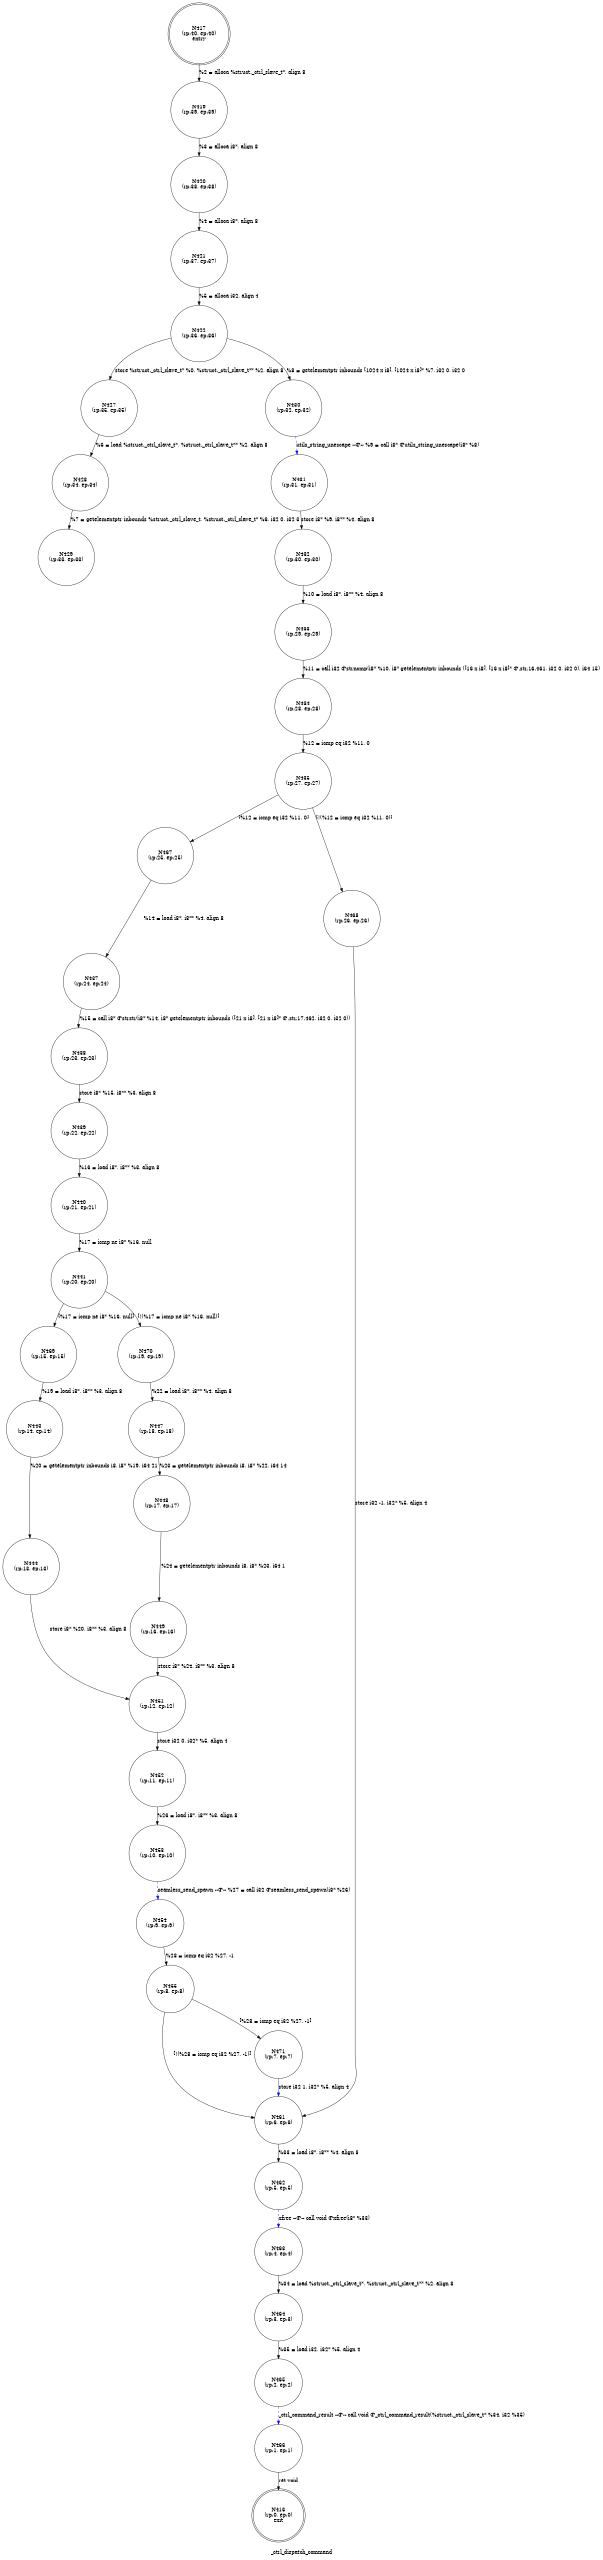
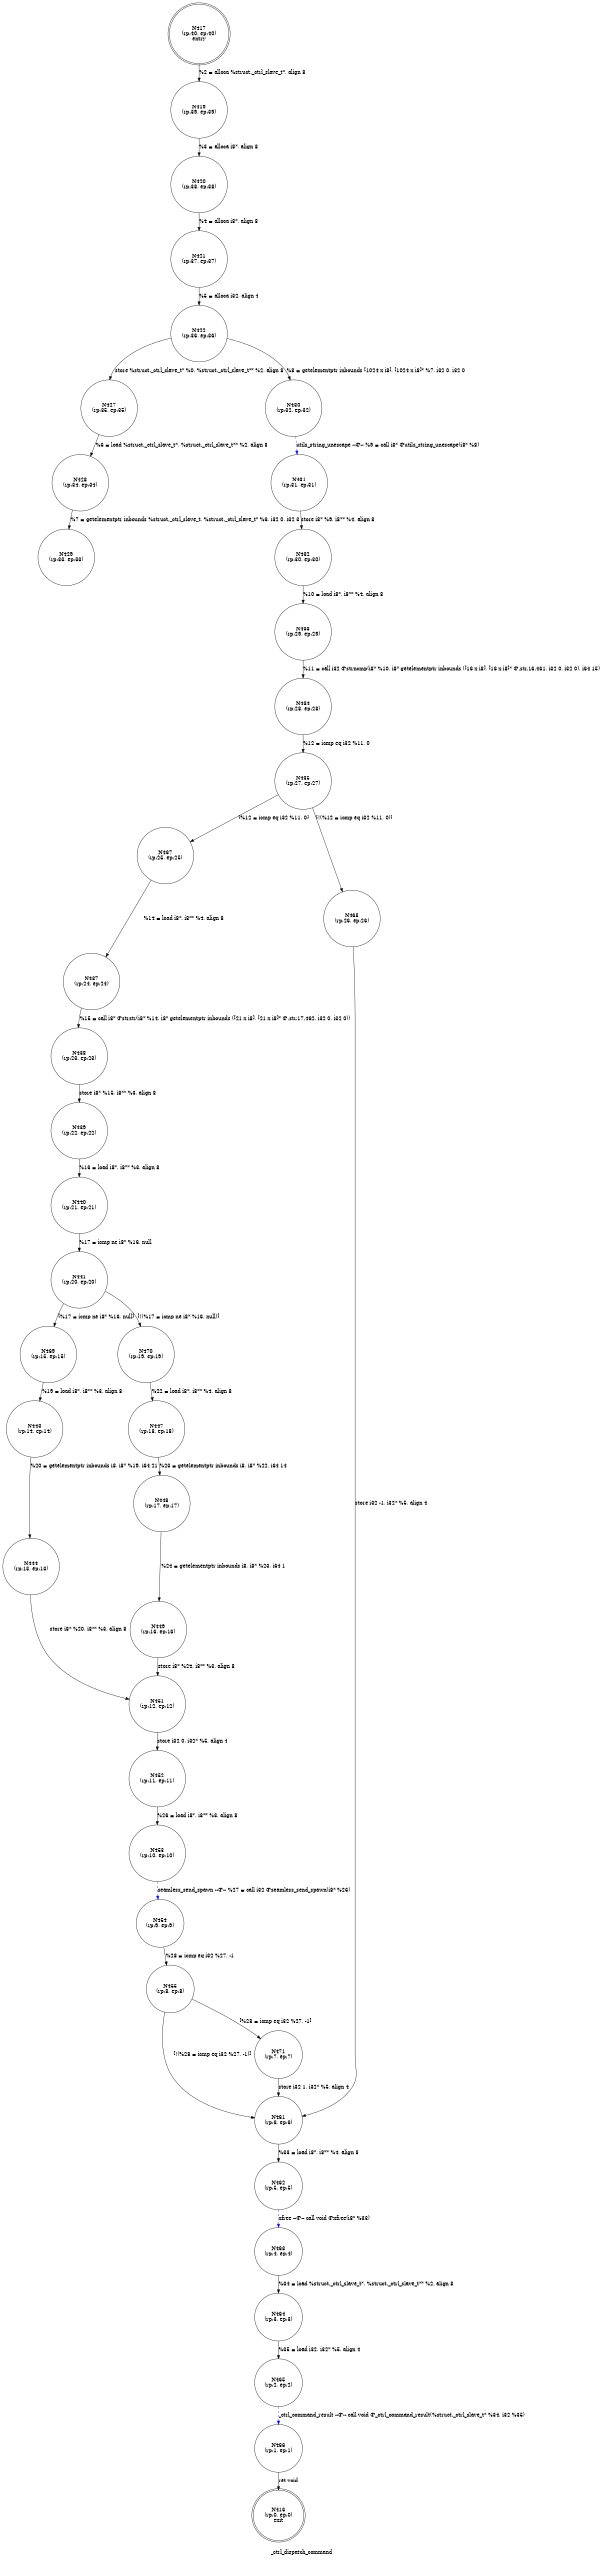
  digraph {
    label=_ctrl_dispatch_command
    node [shape=circle]
    n1 [label="N416\n(rp:0, ep:0)\nexit" shape=doublecircle]
    n2 [label="N417\n(rp:40, ep:40)\nentry" shape=doublecircle]
    n3 [label="N419\n(rp:39, ep:39)"]
    n4 [label="N420\n(rp:38, ep:38)"]
    n5 [label="N421\n(rp:37, ep:37)"]
    n6 [label="N422\n(rp:36, ep:36)"]
    n7 [label="N427\n(rp:35, ep:35)"]
    n8 [label="N430\n(rp:32, ep:32)"]
    n9 [label="N428\n(rp:34, ep:34)"]
    n10 [label="N429\n(rp:33, ep:33)"]
    n11 [label="N431\n(rp:31, ep:31)"]
    n12 [label="N432\n(rp:30, ep:30)"]
    n13 [label="N433\n(rp:29, ep:29)"]
    n14 [label="N434\n(rp:28, ep:28)"]
    n15 [label="N435\n(rp:27, ep:27)"]
    n16 [label="N467\n(rp:25, ep:25)"]
    n17 [label="N468\n(rp:26, ep:26)"]
    n18 [label="N437\n(rp:24, ep:24)"]
    n19 [label="N461\n(rp:6, ep:6)"]
    n20 [label="N438\n(rp:23, ep:23)"]
    n21 [label="N462\n(rp:5, ep:5)"]
    n22 [label="N439\n(rp:22, ep:22)"]
    n23 [label="N440\n(rp:21, ep:21)"]
    n24 [label="N441\n(rp:20, ep:20)"]
    n25 [label="N469\n(rp:15, ep:15)"]
    n26 [label="N470\n(rp:19, ep:19)"]
    n27 [label="N443\n(rp:14, ep:14)"]
    n28 [label="N447\n(rp:18, ep:18)"]
    n29 [label="N444\n(rp:13, ep:13)"]
    n30 [label="N448\n(rp:17, ep:17)"]
    n31 [label="N451\n(rp:12, ep:12)"]
    n32 [label="N452\n(rp:11, ep:11)"]
    n33 [label="N453\n(rp:10, ep:10)"]
    n34 [label="N449\n(rp:16, ep:16)"]
    n35 [label="N454\n(rp:9, ep:9)"]
    n36 [label="N455\n(rp:8, ep:8)"]
    n37 [label="N471\n(rp:7, ep:7)"]
    n38 [label="N463\n(rp:4, ep:4)"]
    n39 [label="N464\n(rp:3, ep:3)"]
    n40 [label="N465\n(rp:2, ep:2)"]
    n41 [label="N466\n(rp:1, ep:1)"]
    n2 -> n3 [label="%2 = alloca %struct._ctrl_slave_t*, align 8"]
    n3 -> n4 [label="%3 = alloca i8*, align 8"]
    n4 -> n5 [label="%4 = alloca i8*, align 8"]
    n5 -> n6 [label="%5 = alloca i32, align 4"]
    n6 -> n7 [label="store %struct._ctrl_slave_t* %0, %struct._ctrl_slave_t** %2, align 8"]
    n6 -> n8 [label="%8 = getelementptr inbounds [1024 x i8], [1024 x i8]* %7, i32 0, i32 0"]
    n7 -> n9 [label="%6 = load %struct._ctrl_slave_t*, %struct._ctrl_slave_t** %2, align 8"]
    n8 -> n11 [color=blue label="utils_string_unescape --@-- %9 = call i8* @utils_string_unescape(i8* %8)" style=dashed]
    n9 -> n10 [label="%7 = getelementptr inbounds %struct._ctrl_slave_t, %struct._ctrl_slave_t* %6, i32 0, i32 3"]
    n11 -> n12 [label="store i8* %9, i8** %4, align 8"]
    n12 -> n13 [label="%10 = load i8*, i8** %4, align 8"]
    n13 -> n14 [label="%11 = call i32 @strncmp(i8* %10, i8* getelementptr inbounds ([16 x i8], [16 x i8]* @.str.16.461, i32 0, i32 0), i64 15)"]
    n14 -> n15 [label="%12 = icmp eq i32 %11, 0"]
    n15 -> n16 [label="[%12 = icmp eq i32 %11, 0]"]
    n15 -> n17 [label="[!(%12 = icmp eq i32 %11, 0)]"]
    n16 -> n18 [label="%14 = load i8*, i8** %4, align 8"]
    n17 -> n19 [label="store i32 -1, i32* %5, align 4"]
    n18 -> n20 [label="%15 = call i8* @strstr(i8* %14, i8* getelementptr inbounds ([21 x i8], [21 x i8]* @.str.17.462, i32 0, i32 0))"]
    n19 -> n21 [label="%33 = load i8*, i8** %4, align 8"]
    n20 -> n22 [label="store i8* %15, i8** %3, align 8"]
    n21 -> n38 [color=blue label="xfree --@-- call void @xfree(i8* %33)" style=dashed]
    n22 -> n23 [label="%16 = load i8*, i8** %3, align 8"]
    n23 -> n24 [label="%17 = icmp ne i8* %16, null"]
    n24 -> n25 [label="[%17 = icmp ne i8* %16, null]"]
    n24 -> n26 [label="[!(%17 = icmp ne i8* %16, null)]"]
    n25 -> n27 [label="%19 = load i8*, i8** %3, align 8"]
    n26 -> n28 [label="%22 = load i8*, i8** %4, align 8"]
    n27 -> n29 [label="%20 = getelementptr inbounds i8, i8* %19, i64 21"]
    n28 -> n30 [label="%23 = getelementptr inbounds i8, i8* %22, i64 14"]
    n29 -> n31 [label="store i8* %20, i8** %3, align 8"]
    n30 -> n34 [label="%24 = getelementptr inbounds i8, i8* %23, i64 1"]
    n31 -> n32 [label="store i32 0, i32* %5, align 4"]
    n32 -> n33 [label="%26 = load i8*, i8** %3, align 8"]
    n33 -> n35 [color=blue label="seamless_send_spawn --@-- %27 = call i32 @seamless_send_spawn(i8* %26)" style=dashed]
    n34 -> n31 [label="store i8* %24, i8** %3, align 8"]
    n35 -> n36 [label="%28 = icmp eq i32 %27, -1"]
    n36 -> n19 [label="[!(%28 = icmp eq i32 %27, -1)]"]
    n36 -> n37 [label="[%28 = icmp eq i32 %27, -1]"]
-   n37 -> n19 [label="store i32 1, i32* %5, align 4" color=blue]
+   n37 -> n19 [label="store i32 1, i32* %5, align 4"]
    n38 -> n39 [label="%34 = load %struct._ctrl_slave_t*, %struct._ctrl_slave_t** %2, align 8"]
    n39 -> n40 [label="%35 = load i32, i32* %5, align 4"]
    n40 -> n41 [color=blue label="_ctrl_command_result --@-- call void @_ctrl_command_result(%struct._ctrl_slave_t* %34, i32 %35)" style=dashed]
    n41 -> n1 [label="ret void"]
  }
